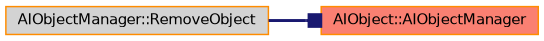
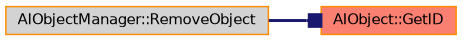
  digraph {
    rankdir=LR
    node [color=darkorange fontname=Helvetica fontsize=10 shape=record style=filled]
    n1 [fillcolor=lightgrey fontcolor=black height=0.2 label="AIObjectManager::RemoveObject" width=0.4]
-   n2 [fillcolor=salmon height=0.2 label="AIObject::AIObjectManager" width=0.4]
+   n2 [fillcolor=salmon height=0.2 label="AIObject::GetID" width=0.4]
    n1 -> n2 [color=midnightblue fontname=Helvetica fontsize=10 labelfontname=Helvetica labelfontsize=10 style=bold arrowhead=box]
  }
